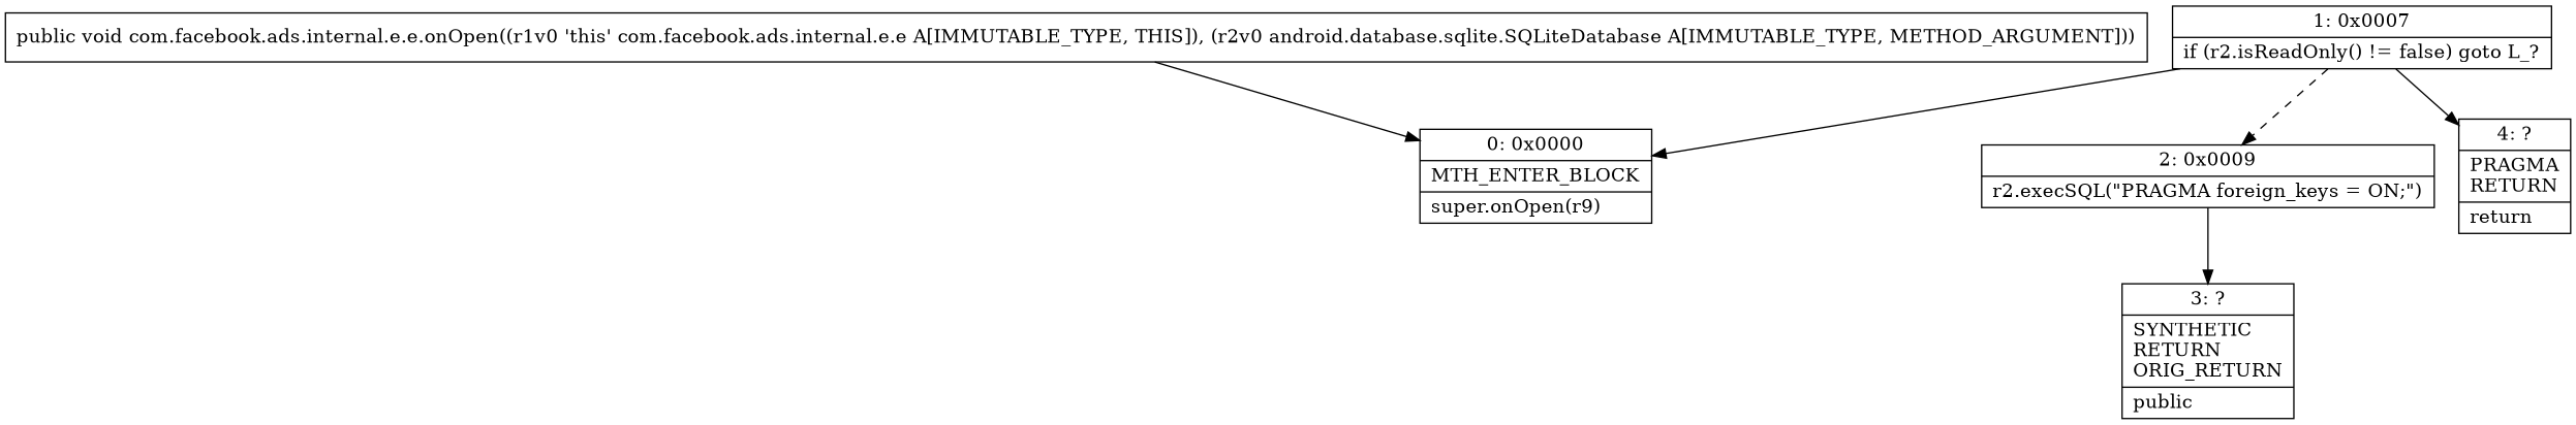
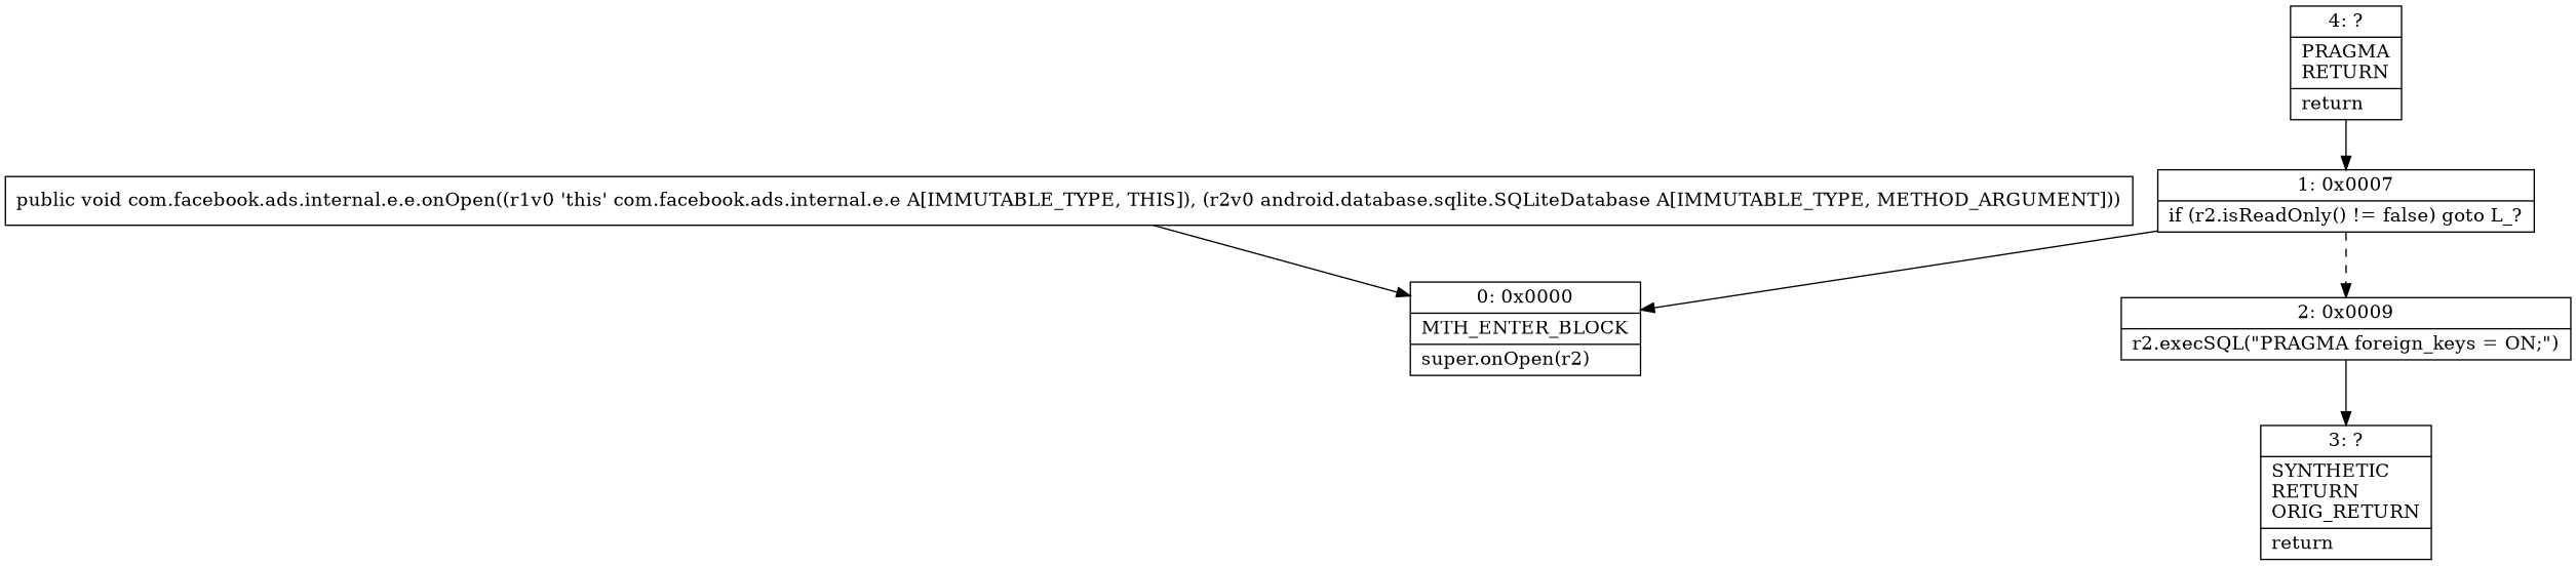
  digraph {
    node [shape=record]
-   n1 [label="{0\:\ 0x0000|MTH_ENTER_BLOCK\l|super.onOpen(r9)\l}"]
+   n1 [label="{0\:\ 0x0000|MTH_ENTER_BLOCK\l|super.onOpen(r2)\l}"]
    n2 [label="{1\:\ 0x0007|if (r2.isReadOnly() != false) goto L_?\l}"]
    n3 [label="{2\:\ 0x0009|r2.execSQL(\"PRAGMA foreign_keys = ON;\")\l}"]
    n4 [label="{4\:\ ?|PRAGMA\lRETURN\l|return\l}"]
-   n5 [label="{3\:\ ?|SYNTHETIC\lRETURN\lORIG_RETURN\l|public\l}"]
+   n5 [label="{3\:\ ?|SYNTHETIC\lRETURN\lORIG_RETURN\l|return\l}"]
    n6 [label="{public void com.facebook.ads.internal.e.e.onOpen((r1v0 'this' com.facebook.ads.internal.e.e A[IMMUTABLE_TYPE, THIS]), (r2v0 android.database.sqlite.SQLiteDatabase A[IMMUTABLE_TYPE, METHOD_ARGUMENT])) }"]
    n2 -> n1
    n2 -> n3 [style=dashed]
-   n2 -> n4
+   n4 -> n2
    n3 -> n5
    n6 -> n1
  }
